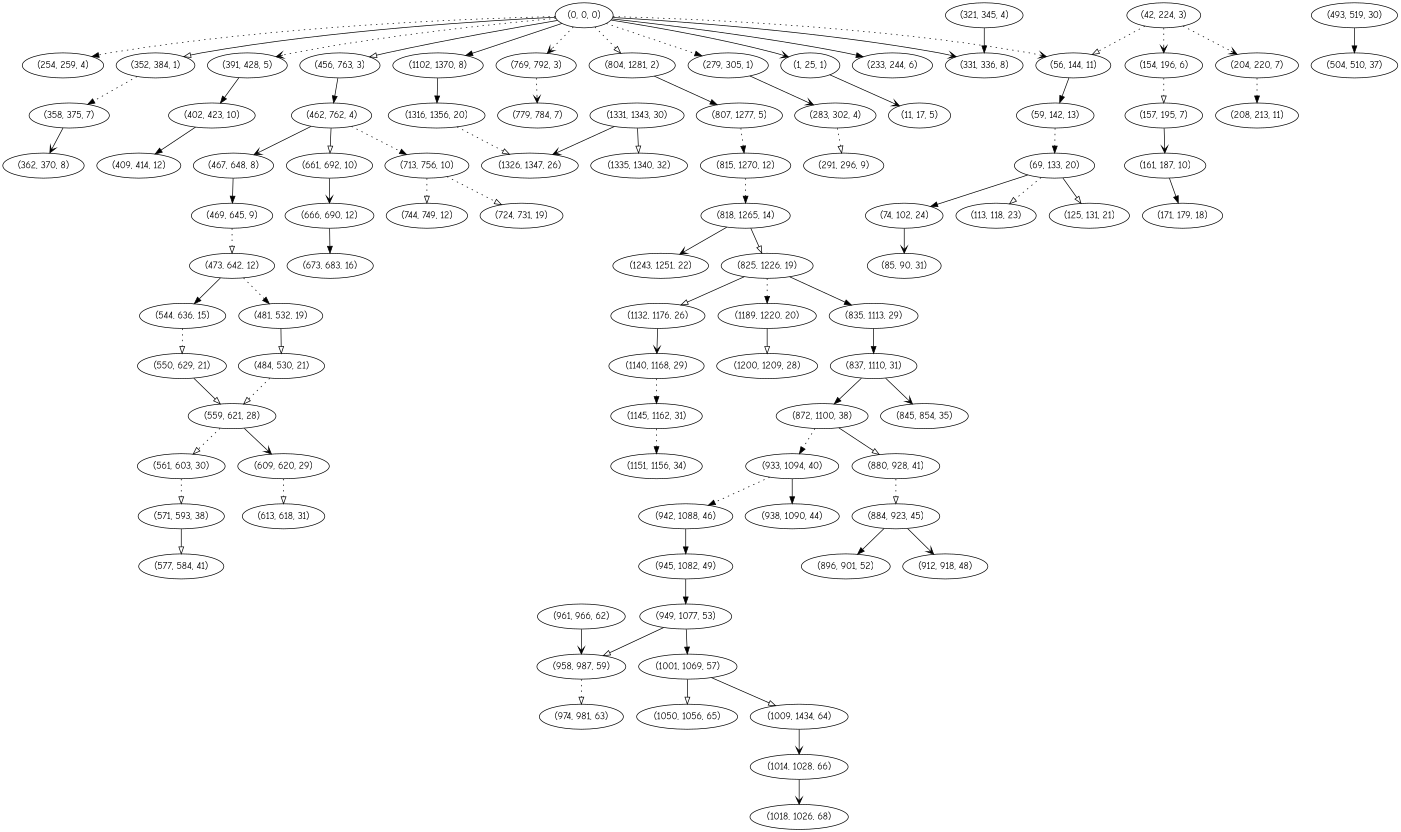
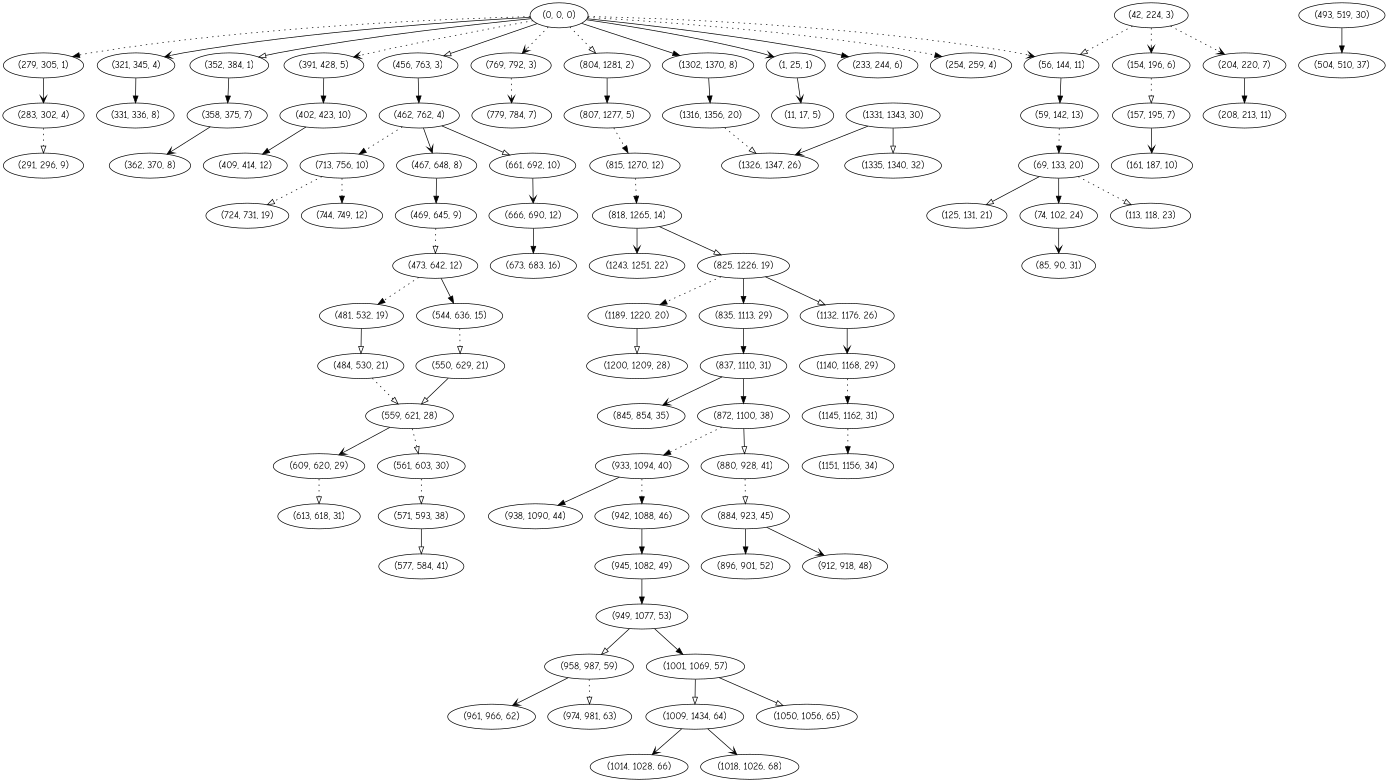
  digraph {
    fontname="Comic Neue"
    node [fontname="Comic Neue"]
    edge [arrowhead=normal fontname="Comic Neue" style=solid]
    "(0, 0, 0)"
    "(1, 25, 1)"
    "(233, 244, 6)"
    "(254, 259, 4)"
    "(279, 305, 1)"
    "(321, 345, 4)"
    "(352, 384, 1)"
    "(391, 428, 5)"
    "(456, 763, 3)"
    "(769, 792, 3)"
    "(804, 1281, 2)"
-   "(1302, 1370, 8)" [label="(1102, 1370, 8)"]
+   "(1302, 1370, 8)"
    "(56, 144, 11)"
    "(11, 17, 5)"
    "(42, 224, 3)"
    "(154, 196, 6)"
    "(204, 220, 7)"
    "(283, 302, 4)"
    "(331, 336, 8)"
    "(358, 375, 7)"
    "(402, 423, 10)"
    "(462, 762, 4)"
    "(779, 784, 7)"
    "(807, 1277, 5)"
    "(1316, 1356, 20)"
    "(59, 142, 13)"
    "(157, 195, 7)"
    "(208, 213, 11)"
    "(69, 133, 20)"
    "(74, 102, 24)"
    "(113, 118, 23)"
    "(125, 131, 21)"
    "(85, 90, 31)"
    "(161, 187, 10)"
-   "(171, 179, 18)"
    "(291, 296, 9)"
    "(362, 370, 8)"
    "(409, 414, 12)"
    "(467, 648, 8)"
    "(661, 692, 10)"
    "(713, 756, 10)"
    "(469, 645, 9)"
    "(666, 690, 12)"
    "(724, 731, 19)"
    "(744, 749, 12)"
    "(473, 642, 12)"
    "(481, 532, 19)"
    "(544, 636, 15)"
    "(484, 530, 21)"
    "(550, 629, 21)"
    "(559, 621, 28)"
    "(493, 519, 30)"
    "(504, 510, 37)"
    "(561, 603, 30)"
    "(609, 620, 29)"
    "(571, 593, 38)"
    "(613, 618, 31)"
    "(577, 584, 41)"
    "(673, 683, 16)"
    "(815, 1270, 12)"
    "(818, 1265, 14)"
    "(825, 1226, 19)"
    "(1243, 1251, 22)"
    "(835, 1113, 29)"
    "(1132, 1176, 26)"
    "(1189, 1220, 20)"
    "(837, 1110, 31)"
    "(1140, 1168, 29)"
    "(1200, 1209, 28)"
    "(845, 854, 35)"
    "(872, 1100, 38)"
    "(880, 928, 41)"
    "(933, 1094, 40)"
    "(884, 923, 45)"
    "(938, 1090, 44)"
    "(942, 1088, 46)"
    "(896, 901, 52)"
    "(912, 918, 48)"
    "(945, 1082, 49)"
    "(949, 1077, 53)"
    "(958, 987, 59)"
    "(1001, 1069, 57)"
    "(961, 966, 62)"
    "(974, 981, 63)"
    n85 [label="(1009, 1434, 64)"]
    "(1050, 1056, 65)"
    "(1014, 1028, 66)"
    "(1018, 1026, 68)"
    "(1145, 1162, 31)"
    "(1151, 1156, 34)"
    "(1326, 1347, 26)"
    "(1331, 1343, 30)"
    "(1335, 1340, 32)"
    "(0, 0, 0)" -> "(1, 25, 1)" [arrowhead=vee]
    "(0, 0, 0)" -> "(233, 244, 6)"
    "(0, 0, 0)" -> "(254, 259, 4)" [style=dotted]
    "(0, 0, 0)" -> "(279, 305, 1)" [style=dotted]
-   "(0, 0, 0)" -> "(331, 336, 8)" [arrowhead=vee]
+   "(0, 0, 0)" -> "(321, 345, 4)" [arrowhead=vee]
    "(0, 0, 0)" -> "(352, 384, 1)" [arrowhead=onormal]
    "(0, 0, 0)" -> "(391, 428, 5)" [arrowhead=vee style=dotted]
    "(0, 0, 0)" -> "(456, 763, 3)" [arrowhead=onormal]
    "(0, 0, 0)" -> "(769, 792, 3)" [arrowhead=vee style=dotted]
    "(0, 0, 0)" -> "(804, 1281, 2)" [arrowhead=onormal style=dotted]
    "(0, 0, 0)" -> "(1302, 1370, 8)"
    "(0, 0, 0)" -> "(56, 144, 11)" [arrowhead=vee style=dotted]
    "(1, 25, 1)" -> "(11, 17, 5)" [arrowhead=vee]
    "(279, 305, 1)" -> "(283, 302, 4)" [arrowhead=vee]
    "(321, 345, 4)" -> "(331, 336, 8)"
-   "(352, 384, 1)" -> "(358, 375, 7)" [style=dotted]
+   "(352, 384, 1)" -> "(358, 375, 7)"
    "(391, 428, 5)" -> "(402, 423, 10)"
    "(456, 763, 3)" -> "(462, 762, 4)"
    "(769, 792, 3)" -> "(779, 784, 7)" [arrowhead=vee style=dotted]
    "(804, 1281, 2)" -> "(807, 1277, 5)"
    "(1302, 1370, 8)" -> "(1316, 1356, 20)"
    "(56, 144, 11)" -> "(59, 142, 13)"
    "(42, 224, 3)" -> "(56, 144, 11)" [arrowhead=onormal style=dotted]
    "(42, 224, 3)" -> "(154, 196, 6)" [arrowhead=vee style=dotted]
    "(42, 224, 3)" -> "(204, 220, 7)" [arrowhead=vee style=dotted]
    "(154, 196, 6)" -> "(157, 195, 7)" [arrowhead=onormal style=dotted]
-   "(204, 220, 7)" -> "(208, 213, 11)" [style=dotted]
+   "(204, 220, 7)" -> "(208, 213, 11)"
    "(283, 302, 4)" -> "(291, 296, 9)" [arrowhead=onormal style=dotted]
    "(358, 375, 7)" -> "(362, 370, 8)" [arrowhead=vee]
    "(402, 423, 10)" -> "(409, 414, 12)"
    "(462, 762, 4)" -> "(467, 648, 8)" [arrowhead=vee]
    "(462, 762, 4)" -> "(661, 692, 10)" [arrowhead=onormal]
    "(462, 762, 4)" -> "(713, 756, 10)" [style=dotted]
    "(807, 1277, 5)" -> "(815, 1270, 12)" [style=dotted]
    "(1316, 1356, 20)" -> "(1326, 1347, 26)" [arrowhead=onormal style=dotted]
    "(59, 142, 13)" -> "(69, 133, 20)" [style=dotted]
    "(157, 195, 7)" -> "(161, 187, 10)" [arrowhead=vee]
    "(69, 133, 20)" -> "(74, 102, 24)"
    "(69, 133, 20)" -> "(113, 118, 23)" [arrowhead=onormal style=dotted]
    "(69, 133, 20)" -> "(125, 131, 21)" [arrowhead=onormal]
    "(74, 102, 24)" -> "(85, 90, 31)" [arrowhead=vee]
-   "(161, 187, 10)" -> "(171, 179, 18)"
    "(467, 648, 8)" -> "(469, 645, 9)"
    "(661, 692, 10)" -> "(666, 690, 12)" [arrowhead=vee]
    "(713, 756, 10)" -> "(724, 731, 19)" [arrowhead=onormal style=dotted]
-   "(713, 756, 10)" -> "(744, 749, 12)" [arrowhead=onormal style=dotted]
+   "(713, 756, 10)" -> "(744, 749, 12)" [style=dotted]
    "(469, 645, 9)" -> "(473, 642, 12)" [arrowhead=onormal style=dotted]
    "(666, 690, 12)" -> "(673, 683, 16)"
    "(473, 642, 12)" -> "(481, 532, 19)" [style=dotted]
    "(473, 642, 12)" -> "(544, 636, 15)"
    "(481, 532, 19)" -> "(484, 530, 21)" [arrowhead=onormal]
    "(544, 636, 15)" -> "(550, 629, 21)" [arrowhead=onormal style=dotted]
    "(484, 530, 21)" -> "(559, 621, 28)" [arrowhead=onormal style=dotted]
    "(550, 629, 21)" -> "(559, 621, 28)" [arrowhead=onormal]
    "(559, 621, 28)" -> "(561, 603, 30)" [arrowhead=onormal style=dotted]
    "(559, 621, 28)" -> "(609, 620, 29)" [arrowhead=vee]
    "(493, 519, 30)" -> "(504, 510, 37)"
    "(561, 603, 30)" -> "(571, 593, 38)" [arrowhead=onormal style=dotted]
    "(609, 620, 29)" -> "(613, 618, 31)" [arrowhead=onormal style=dotted]
    "(571, 593, 38)" -> "(577, 584, 41)" [arrowhead=onormal]
    "(815, 1270, 12)" -> "(818, 1265, 14)" [style=dotted]
    "(818, 1265, 14)" -> "(825, 1226, 19)" [arrowhead=onormal]
    "(818, 1265, 14)" -> "(1243, 1251, 22)" [arrowhead=vee]
    "(825, 1226, 19)" -> "(835, 1113, 29)"
    "(825, 1226, 19)" -> "(1132, 1176, 26)" [arrowhead=onormal]
    "(825, 1226, 19)" -> "(1189, 1220, 20)" [style=dotted]
    "(835, 1113, 29)" -> "(837, 1110, 31)"
    "(1132, 1176, 26)" -> "(1140, 1168, 29)" [arrowhead=vee]
    "(1189, 1220, 20)" -> "(1200, 1209, 28)" [arrowhead=onormal]
    "(837, 1110, 31)" -> "(845, 854, 35)" [arrowhead=vee]
    "(837, 1110, 31)" -> "(872, 1100, 38)"
    "(1140, 1168, 29)" -> "(1145, 1162, 31)" [style=dotted]
    "(872, 1100, 38)" -> "(880, 928, 41)" [arrowhead=onormal]
    "(872, 1100, 38)" -> "(933, 1094, 40)" [style=dotted]
    "(880, 928, 41)" -> "(884, 923, 45)" [arrowhead=onormal style=dotted]
    "(933, 1094, 40)" -> "(938, 1090, 44)"
    "(933, 1094, 40)" -> "(942, 1088, 46)" [style=dotted]
    "(884, 923, 45)" -> "(896, 901, 52)"
    "(884, 923, 45)" -> "(912, 918, 48)" [arrowhead=vee]
    "(942, 1088, 46)" -> "(945, 1082, 49)"
    "(945, 1082, 49)" -> "(949, 1077, 53)"
    "(949, 1077, 53)" -> "(958, 987, 59)" [arrowhead=onormal]
    "(949, 1077, 53)" -> "(1001, 1069, 57)"
-   "(961, 966, 62)" -> "(958, 987, 59)" [arrowhead=vee]
+   "(958, 987, 59)" -> "(961, 966, 62)" [arrowhead=vee]
    "(958, 987, 59)" -> "(974, 981, 63)" [arrowhead=onormal style=dotted]
    "(1001, 1069, 57)" -> n85 [arrowhead=onormal]
    "(1001, 1069, 57)" -> "(1050, 1056, 65)" [arrowhead=onormal]
    n85 -> "(1014, 1028, 66)" [arrowhead=vee]
-   "(1014, 1028, 66)" -> "(1018, 1026, 68)" [arrowhead=vee]
+   n85 -> "(1018, 1026, 68)" [arrowhead=vee]
    "(1145, 1162, 31)" -> "(1151, 1156, 34)" [style=dotted]
    "(1331, 1343, 30)" -> "(1326, 1347, 26)" [arrowhead=vee]
    "(1331, 1343, 30)" -> "(1335, 1340, 32)" [arrowhead=onormal]
  }
